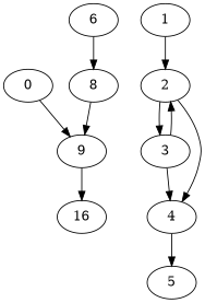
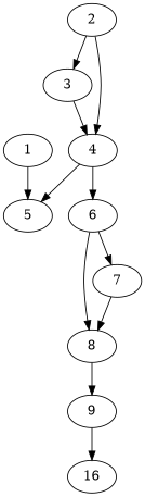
  digraph {
-   0
    9
    1
    2
    n5 [label=16]
    3
    4
    5
    6
    8
-   0 -> 9
+   7
    9 -> n5
-   1 -> 2
+   1 -> 5
    2 -> 3
    2 -> 4
-   3 -> 2
    3 -> 4
    4 -> 5
+   4 -> 6
    6 -> 8
+   6 -> 7
    8 -> 9
+   7 -> 8
  }
